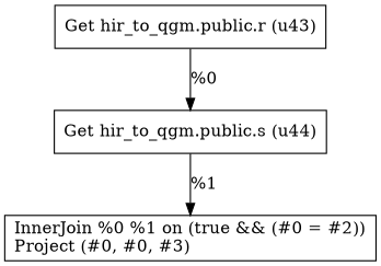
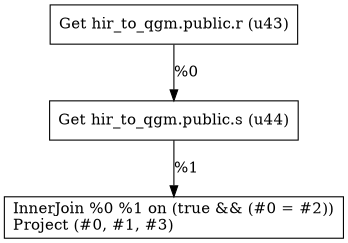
  digraph {
    node [shape=record]
    n1 [label="Get hir_to_qgm.public.r (u43)\l"]
    n2 [label="Get hir_to_qgm.public.s (u44)\l"]
-   n3 [label="InnerJoin %0 %1 on (true && (#0 = #2))\lProject (#0, #0, #3)\l"]
+   n3 [label="InnerJoin %0 %1 on (true && (#0 = #2))\lProject (#0, #1, #3)\l"]
    n1 -> n2 [label="%0\l"]
    n2 -> n3 [label="%1\l"]
  }
